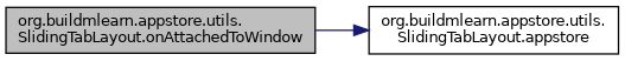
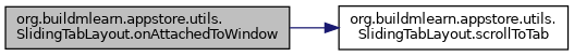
  digraph {
    rankdir=LR
    node [color=black fontname=Helvetica fontsize=10 shape=record]
    n1 [fillcolor=grey75 fontcolor=black height=0.2 label="org.buildmlearn.appstore.utils.\lSlidingTabLayout.onAttachedToWindow" style=filled width=0.4]
-   n2 [height=0.2 label="org.buildmlearn.appstore.utils.\lSlidingTabLayout.appstore" width=0.4]
+   n2 [height=0.2 label="org.buildmlearn.appstore.utils.\lSlidingTabLayout.scrollToTab" width=0.4]
    n1 -> n2 [color=midnightblue fontname=Helvetica fontsize=10 labelfontname=Helvetica labelfontsize=10 style=solid]
  }
